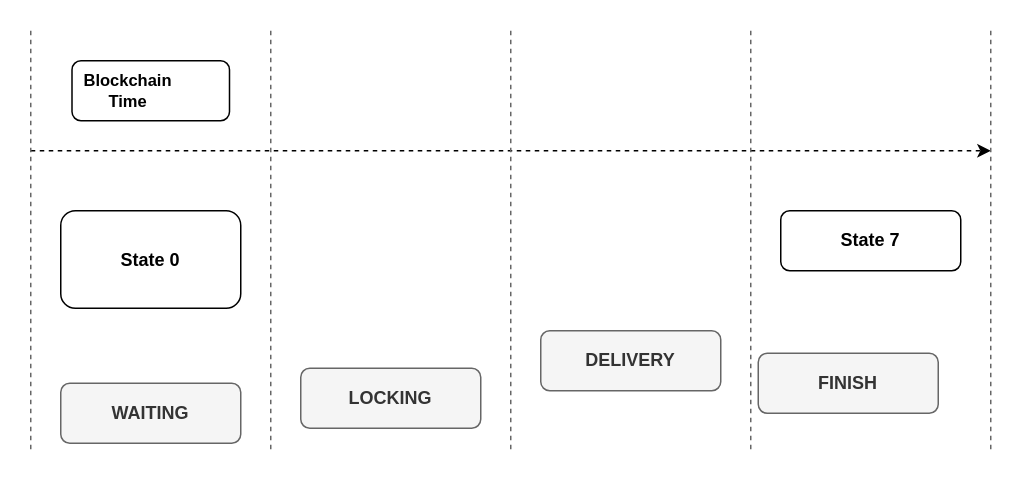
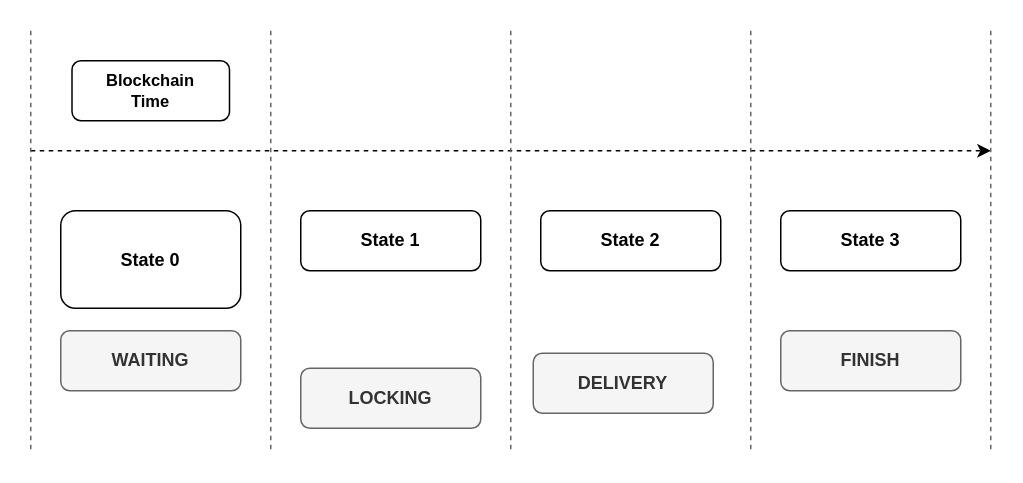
  <mxCell id="0" />
  <mxCell id="1" parent="0" />
  <mxCell id="2" value="&lt;b&gt;State 0&lt;/b&gt;" style="rounded=1;whiteSpace=wrap;html=1;" parent="1" vertex="1"><mxGeometry x="40" y="140" width="120" height="65" as="geometry" /></mxCell>
- <mxCell id="4" value="&lt;b&gt;State 7&lt;/b&gt;" style="rounded=1;whiteSpace=wrap;html=1;" parent="1" vertex="1"><mxGeometry x="520" y="140" width="120" height="40" as="geometry" /></mxCell>
- <mxCell id="5" value="WAITING" style="rounded=1;whiteSpace=wrap;html=1;fillColor=#f5f5f5;strokeColor=#666666;fontStyle=1;fontColor=#333333;" parent="1" vertex="1"><mxGeometry x="40" y="255" width="120" height="40" as="geometry" /></mxCell>
+ <mxCell id="3" value="&lt;b&gt;State 1&lt;/b&gt;" style="rounded=1;whiteSpace=wrap;html=1;" parent="1" vertex="1"><mxGeometry x="200" y="140" width="120" height="40" as="geometry" /></mxCell>
+ <mxCell id="4" value="&lt;b&gt;State 3&lt;/b&gt;" style="rounded=1;whiteSpace=wrap;html=1;" parent="1" vertex="1"><mxGeometry x="520" y="140" width="120" height="40" as="geometry" /></mxCell>
+ <mxCell id="5" value="WAITING" style="rounded=1;whiteSpace=wrap;html=1;fillColor=#f5f5f5;strokeColor=#666666;fontStyle=1;fontColor=#333333;" parent="1" vertex="1"><mxGeometry x="40" y="220" width="120" height="40" as="geometry" /></mxCell>
  <mxCell id="6" value="LOCKING" style="rounded=1;whiteSpace=wrap;html=1;fillColor=#f5f5f5;strokeColor=#666666;fontStyle=1;fontColor=#333333;" parent="1" vertex="1"><mxGeometry x="200" y="245" width="120" height="40" as="geometry" /></mxCell>
- <mxCell id="7" value="FINISH" style="rounded=1;whiteSpace=wrap;html=1;fillColor=#f5f5f5;strokeColor=#666666;fontStyle=1;fontColor=#333333;" parent="1" vertex="1"><mxGeometry x="505" y="235" width="120" height="40" as="geometry" /></mxCell>
+ <mxCell id="7" value="FINISH" style="rounded=1;whiteSpace=wrap;html=1;fillColor=#f5f5f5;strokeColor=#666666;fontStyle=1;fontColor=#333333;" parent="1" vertex="1"><mxGeometry x="520" y="220" width="120" height="40" as="geometry" /></mxCell>
  <mxCell id="8" value="" style="endArrow=classic;html=1;dashed=1;strokeColor=#000000;" parent="1" edge="1"><mxGeometry width="50" height="50" relative="1" as="geometry"><mxPoint x="20" y="100" as="sourcePoint" /><mxPoint x="660" y="100" as="targetPoint" /></mxGeometry></mxCell>
  <mxCell id="9" value="" style="rounded=1;whiteSpace=wrap;html=1;fillColor=none;" parent="1" vertex="1"><mxGeometry x="47.5" y="40" width="105" height="40" as="geometry" /></mxCell>
  <mxCell id="10" value="" style="shape=image;html=1;verticalAlign=top;verticalLabelPosition=bottom;labelBackgroundColor=#ffffff;imageAspect=0;aspect=fixed;image=https://cdn4.iconfinder.com/data/icons/user-interface-181/32/Clock-128.png" parent="1" vertex="1"><mxGeometry x="250" y="50" width="20" height="20" as="geometry" /></mxCell>
  <mxCell id="11" value="" style="shape=image;html=1;verticalAlign=top;verticalLabelPosition=bottom;labelBackgroundColor=#ffffff;imageAspect=0;aspect=fixed;image=https://cdn4.iconfinder.com/data/icons/user-interface-181/32/Clock-128.png" parent="1" vertex="1"><mxGeometry x="570" y="50" width="20" height="20" as="geometry" /></mxCell>
  <mxCell id="12" value="" style="endArrow=none;html=1;dashed=1;strokeColor=#666666;" parent="1" edge="1"><mxGeometry width="50" height="50" relative="1" as="geometry"><mxPoint x="180" y="20" as="sourcePoint" /><mxPoint x="180" y="300" as="targetPoint" /></mxGeometry></mxCell>
  <mxCell id="13" value="" style="endArrow=none;html=1;dashed=1;strokeColor=#666666;" parent="1" edge="1"><mxGeometry width="50" height="50" relative="1" as="geometry"><mxPoint x="340" y="20" as="sourcePoint" /><mxPoint x="340" y="300" as="targetPoint" /></mxGeometry></mxCell>
  <mxCell id="14" value="" style="endArrow=none;html=1;dashed=1;strokeColor=#666666;" parent="1" edge="1"><mxGeometry width="50" height="50" relative="1" as="geometry"><mxPoint x="660" y="20" as="sourcePoint" /><mxPoint x="660" y="300" as="targetPoint" /></mxGeometry></mxCell>
- <mxCell id="15" value="&lt;b style=&quot;font-size: 11px;&quot;&gt;Blockchain Time&lt;/b&gt;" style="text;html=1;strokeColor=none;fillColor=none;align=center;verticalAlign=middle;whiteSpace=wrap;rounded=0;fontSize=11;" parent="1" vertex="1"><mxGeometry x="50" y="45" width="70" height="30" as="geometry" /></mxCell>
- <mxCell id="17" value="DELIVERY" style="rounded=1;whiteSpace=wrap;html=1;fillColor=#f5f5f5;strokeColor=#666666;fontStyle=1;fontColor=#333333;" vertex="1" parent="1"><mxGeometry x="360" y="220" width="120" height="40" as="geometry" /></mxCell>
+ <mxCell id="15" value="&lt;b style=&quot;font-size: 11px;&quot;&gt;Blockchain Time&lt;/b&gt;" style="text;html=1;strokeColor=none;fillColor=none;align=center;verticalAlign=middle;whiteSpace=wrap;rounded=0;fontSize=11;" parent="1" vertex="1"><mxGeometry x="65" y="45" width="70" height="30" as="geometry" /></mxCell>
+ <mxCell id="16" value="&lt;b&gt;State 2&lt;/b&gt;" style="rounded=1;whiteSpace=wrap;html=1;" vertex="1" parent="1"><mxGeometry x="360" y="140" width="120" height="40" as="geometry" /></mxCell>
+ <mxCell id="17" value="DELIVERY" style="rounded=1;whiteSpace=wrap;html=1;fillColor=#f5f5f5;strokeColor=#666666;fontStyle=1;fontColor=#333333;" vertex="1" parent="1"><mxGeometry x="355" y="235" width="120" height="40" as="geometry" /></mxCell>
  <mxCell id="18" value="" style="endArrow=none;html=1;dashed=1;strokeColor=#666666;" edge="1" parent="1"><mxGeometry width="50" height="50" relative="1" as="geometry"><mxPoint x="500" y="20" as="sourcePoint" /><mxPoint x="500" y="300" as="targetPoint" /></mxGeometry></mxCell>
  <mxCell id="19" value="" style="shape=image;html=1;verticalAlign=top;verticalLabelPosition=bottom;labelBackgroundColor=#ffffff;imageAspect=0;aspect=fixed;image=https://cdn4.iconfinder.com/data/icons/user-interface-181/32/Clock-128.png" vertex="1" parent="1"><mxGeometry x="410" y="50" width="20" height="20" as="geometry" /></mxCell>
  <mxCell id="20" value="" style="endArrow=none;html=1;dashed=1;strokeColor=#666666;" edge="1" parent="1"><mxGeometry width="50" height="50" relative="1" as="geometry"><mxPoint x="20" y="20" as="sourcePoint" /><mxPoint x="20" y="300" as="targetPoint" /></mxGeometry></mxCell>
